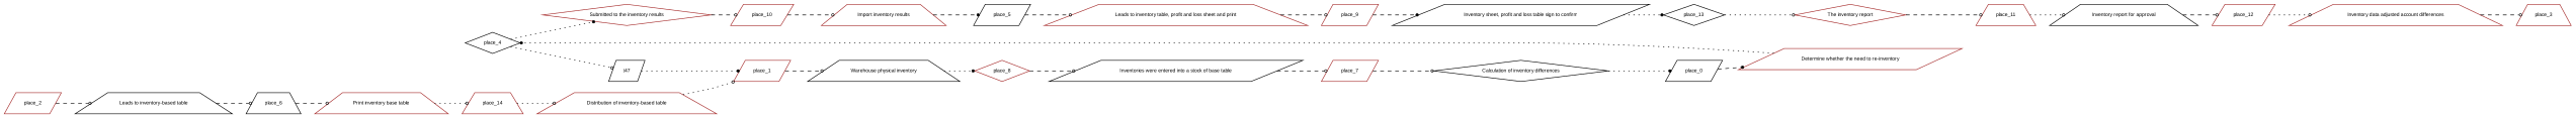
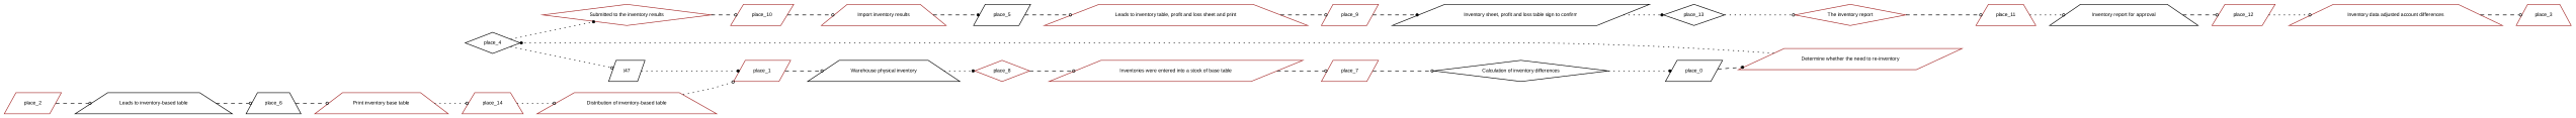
  digraph {
    fontname=Arial
    fontsize=8
    rankdir=LR
    ranksep=.3
    remincross=true
    node [color=brown fontname=Arial fontsize=8 shape=trapezium]
    edge [arrowhead=odot arrowsize=0.5 style=dashed]
    n1 [height=.2 label="Leads to inventory table, profit and loss sheet and print" width=.2]
    n2 [height=.2 label=place_9 shape=parallelogram width=.2]
    n3 [color=black height=.2 label="Inventory sheet, profit and loss table sign to confirm\n" shape=parallelogram width=.2]
    n4 [height=.2 label="Distribution of inventory-based table" width=.2]
    n5 [height=.2 label=place_1 shape=parallelogram width=.2]
    n6 [color=black height=.2 label="Warehouse physical inventory" width=.2]
    n7 [color=black height=.2 label=t47 shape=parallelogram width=.2]
    n8 [height=.2 label="The inventory report" shape=diamond width=.2]
    n9 [height=.2 label=place_11 width=.2]
    n10 [color=black height=.2 label="Inventory report for approval" width=.2]
    n11 [color=black height=.2 label="Calculation of inventory differences\n" shape=diamond width=.2]
    n12 [color=black height=.2 label=place_0 shape=parallelogram width=.2]
    n13 [height=.2 label="Determine whether the need to re-inventory" shape=parallelogram width=.2]
    n14 [height=.2 label=place_12 shape=parallelogram width=.2]
    n15 [height=.2 label="Inventory data adjusted account differences\n" width=.2]
-   n16 [color=black height=.2 label="Inventories were entered into a stock of base table" shape=parallelogram width=.2]
+   n16 [height=.2 label="Inventories were entered into a stock of base table" shape=parallelogram width=.2]
    n17 [height=.2 label=place_7 shape=parallelogram width=.2]
    n18 [height=.2 label="Print inventory base table" width=.2]
    n19 [height=.2 label=place_14 width=.2]
    n20 [height=.2 label="Submitted to the inventory results" shape=diamond width=.2]
    n21 [height=.2 label=place_10 shape=parallelogram width=.2]
    n22 [height=.2 label="Import inventory results" width=.2]
    n23 [color=black height=.2 label=place_5 shape=parallelogram width=.2]
    n24 [height=.2 label=place_3 width=.2]
    n25 [height=.2 label=place_8 shape=diamond width=.2]
    n26 [color=black height=.2 label="Leads to inventory-based table\n" width=.2]
    n27 [color=black height=.2 label=place_6 width=.2]
    n28 [color=black height=.2 label=place_4 shape=diamond width=.2]
    n29 [color=black height=.2 label=place_13 shape=diamond width=.2]
    n30 [height=.2 label=place_2 shape=parallelogram width=.2]
    n1 -> n2
    n2 -> n3 [arrowhead=dot]
    n3 -> n29 [arrowhead=dot style=dotted]
    n4 -> n5 [style=dotted]
    n5 -> n6
    n6 -> n25 [arrowhead=dot style=dotted]
    n7 -> n5 [arrowhead=dot style=dotted]
    n8 -> n9
    n9 -> n10 [style=dotted]
    n10 -> n14
    n11 -> n12 [arrowhead=dot style=dotted]
    n12 -> n13 [arrowhead=dot]
    n13 -> n28 [arrowhead=dot style=dotted]
    n14 -> n15 [style=dotted]
    n15 -> n24
    n16 -> n17
    n17 -> n11
    n18 -> n19 [style=dotted]
    n19 -> n4 [style=dotted]
    n20 -> n21
    n21 -> n22
    n22 -> n23 [arrowhead=dot]
    n23 -> n1
    n25 -> n16
    n26 -> n27
    n27 -> n18
    n28 -> n7 [style=dotted]
    n28 -> n20 [arrowhead=dot style=dotted]
    n29 -> n8 [style=dotted]
    n30 -> n26
  }
